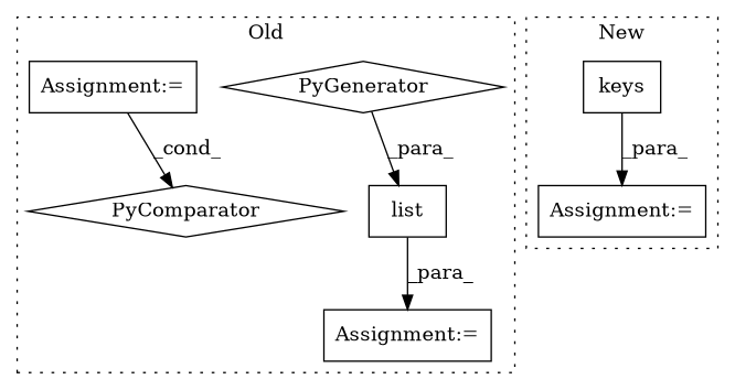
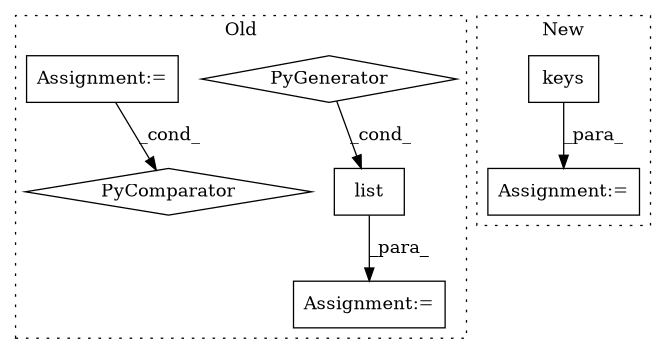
  digraph {
    node [a=7 l=24 s=2800 shape=box]
    n1 [a=107 l=99 label=PyGenerator s=2731 shape=diamond]
    n2 [a=113 label=PyComparator shape=diamond]
    n3 [label="Assignment:="]
    n4 [l=1 label="Assignment:=" s=2716]
    n5 [a=32 l="14,-3" label=list s="2717,2830"]
    n6 [a=32 l=6 label=keys s=2726]
    n7 [l=1 label="Assignment:=" s=2716]
    subgraph cluster_1 {
      label=Old
      style=dotted
      n1
      n2
      n3
      n4
      n5
    }
    subgraph cluster_2 {
      label=New
      style=dotted
      n6
      n7
    }
-   n1 -> n5 [label=_para_]
+   n1 -> n5 [label=_cond_]
    n3 -> n2 [label=_cond_]
    n5 -> n4 [label=_para_]
    n6 -> n7 [label=_para_]
  }
